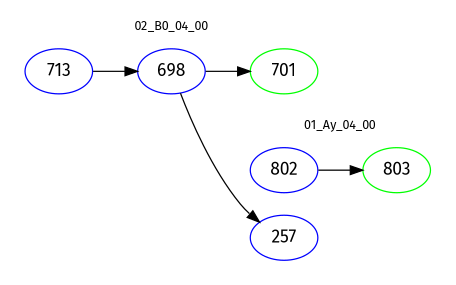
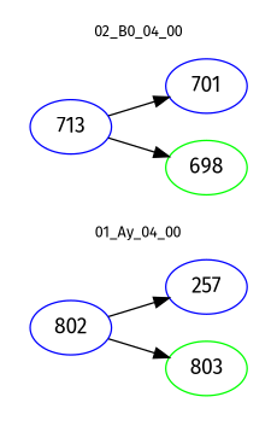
  digraph {
    fontname="Fira Sans"
    rankdir=LR
    node [color=blue fontname="Fira Sans"]
    edge [color=black fontname="Fira Sans"]
    n1 [label=802]
    n2 [color=green label=803]
    n3 [label=257]
-   n4 [label=698]
-   n5 [color=green label=701]
+   n4 [color=green label=698]
+   n5 [label=701]
    n6 [label=713]
    subgraph cluster_1 {
      color=white
      fontsize=10
      label="01_Ay_04_00"
      n1
      n2
      n3
    }
    subgraph cluster_2 {
      color=white
      fontsize=10
      label="02_B0_04_00"
      n4
      n5
      n6
    }
    n1 -> n2
-   n4 -> n3
-   n4 -> n5
+   n1 -> n3
+   n6 -> n5
    n6 -> n4
  }
